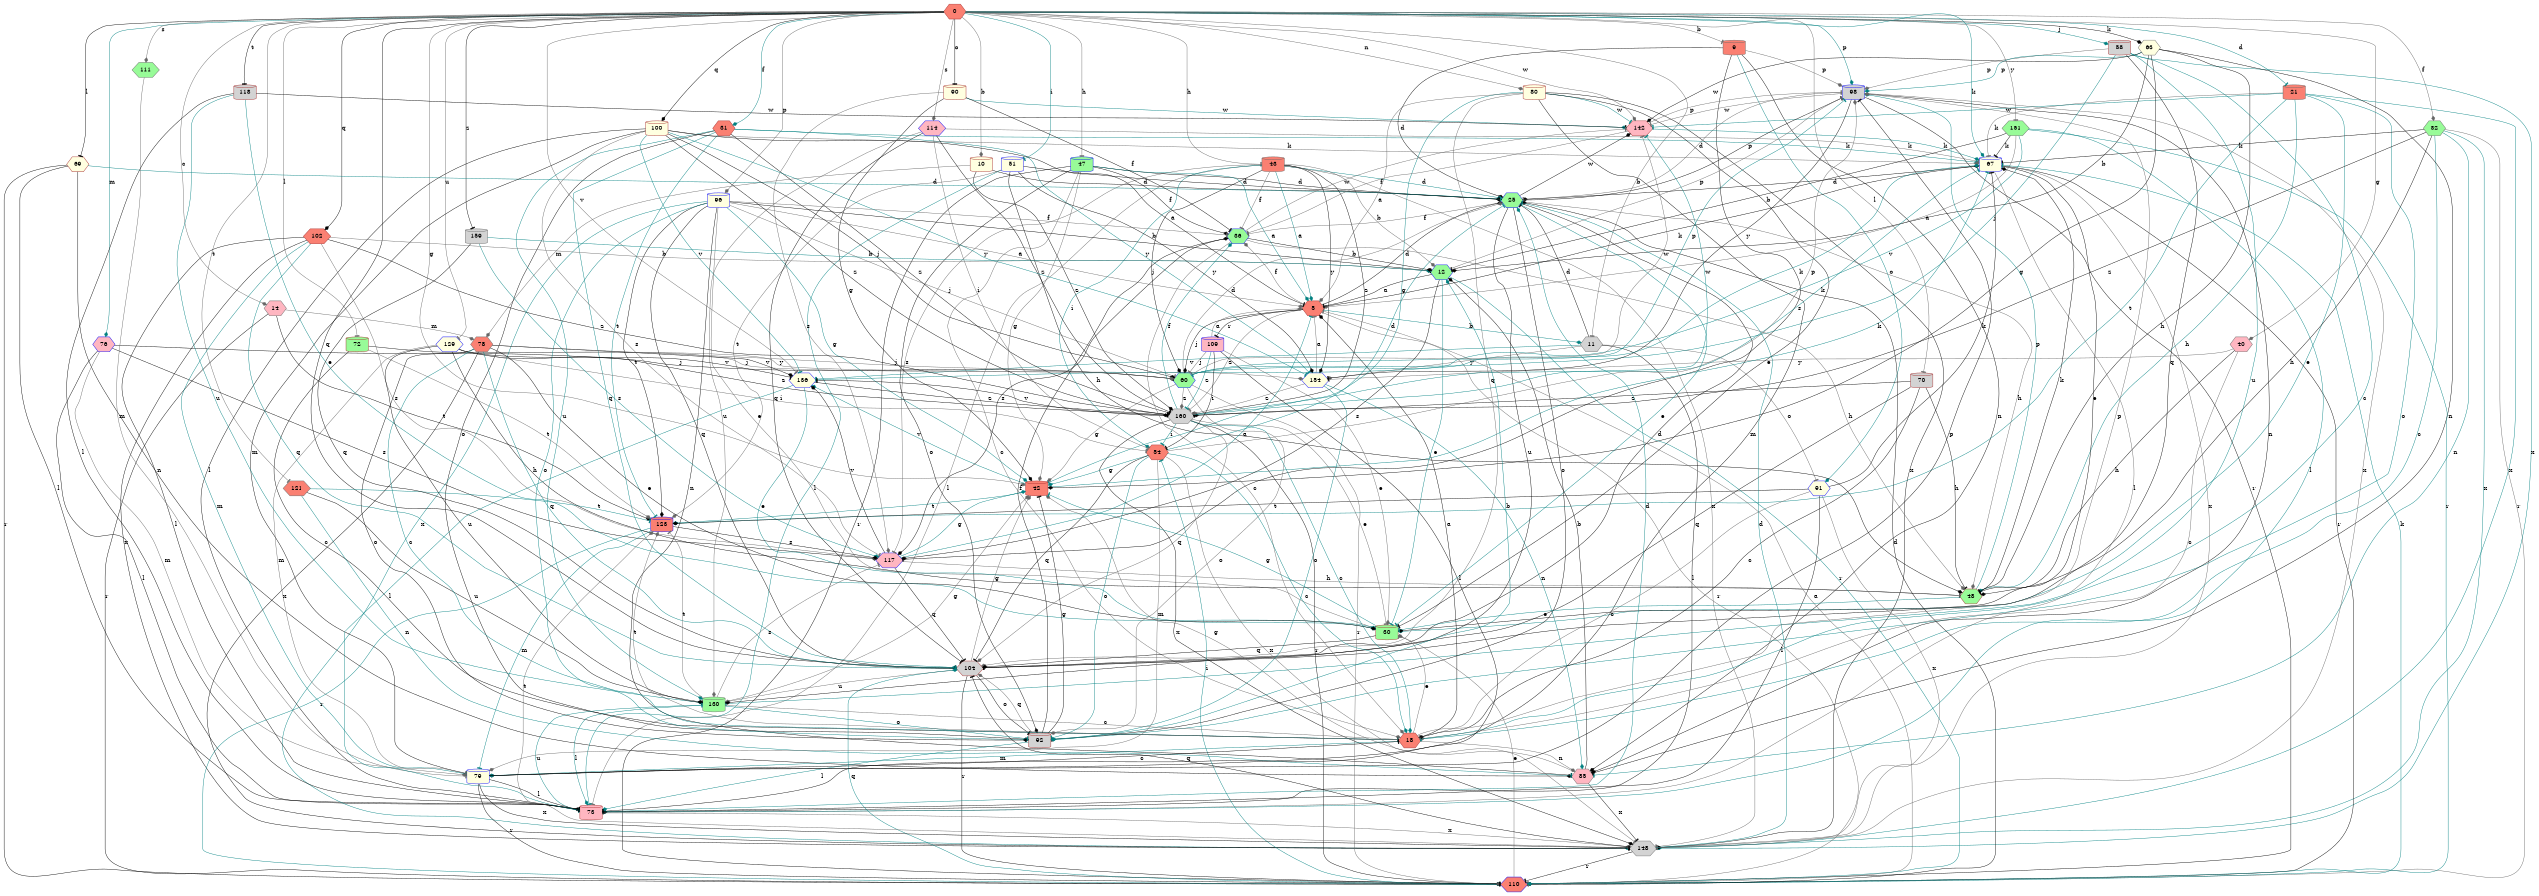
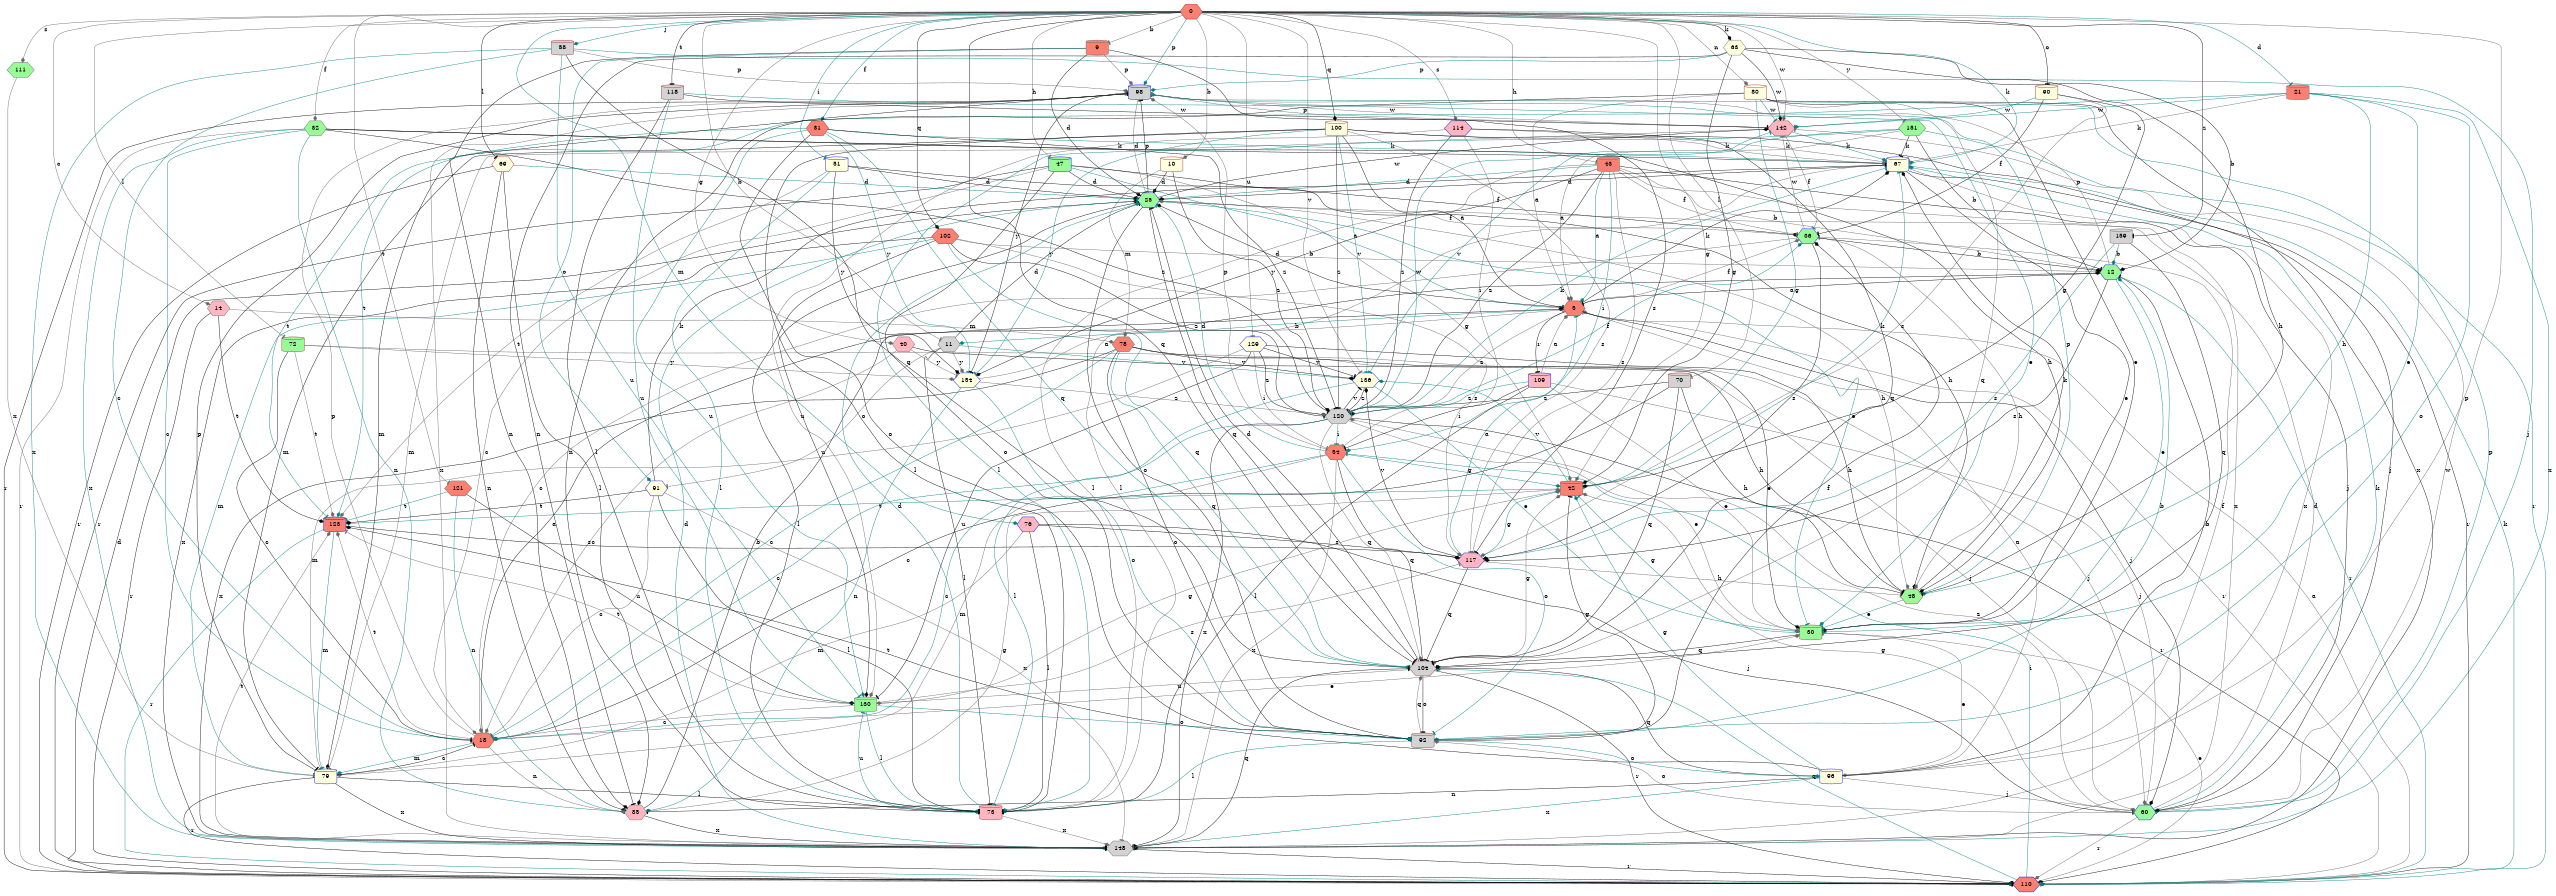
  strict digraph {
    node [color=brown fillcolor=salmon shape=hexagon style=filled]
    edge [arrowhead=diamond color=black]
    0
    9 [color=gray40 shape=cylinder]
    10 [fillcolor=lightyellow shape=cylinder]
    11 [color=gray40 fillcolor=lightgrey]
    14 [color=gray40 fillcolor=lightpink]
    21 [color=gray40 shape=cylinder]
    31
    32 [color=gray40 fillcolor=palegreen]
    40 [color=gray40 fillcolor=lightpink]
    42 [shape=cylinder]
    43 [color=gray40 shape=cylinder]
    47 [color=blue fillcolor=palegreen shape=cylinder]
    51 [color=blue fillcolor=lightyellow shape=cylinder]
    58 [fillcolor=lightgrey shape=cylinder]
    63 [color=gray40 fillcolor=lightyellow]
    67 [color=blue fillcolor=lightyellow shape=cylinder]
    69 [fillcolor=lightyellow]
    70 [fillcolor=lightgrey shape=cylinder]
    72 [fillcolor=palegreen shape=cylinder]
    76 [color=blue fillcolor=lightpink]
    80 [fillcolor=lightyellow shape=cylinder]
    90 [fillcolor=lightyellow shape=cylinder]
    96 [color=blue fillcolor=lightyellow shape=cylinder]
    98 [color=blue fillcolor=lightgrey shape=cylinder]
    100 [fillcolor=lightyellow shape=cylinder]
    102
    104 [fillcolor=lightgrey]
    111 [color=gray40 fillcolor=palegreen]
    114 [color=blue fillcolor=lightpink]
    118 [fillcolor=lightgrey shape=cylinder]
    121 [color=gray40]
    129 [color=blue fillcolor=lightyellow]
    136 [color=blue fillcolor=lightyellow]
    142 [fillcolor=lightpink]
    151 [color=gray40 fillcolor=palegreen]
    159 [color=gray40 fillcolor=lightgrey shape=cylinder]
    25 [color=blue fillcolor=palegreen]
    85 [color=gray40 fillcolor=lightpink]
    91 [color=blue fillcolor=lightyellow]
    117 [color=blue fillcolor=lightpink]
-   160 [color=gray40 fillcolor=lightgrey]
+   160 [color=gray40 fillcolor=lightgrey label=120]
    78 [color=gray40]
    73 [fillcolor=lightpink shape=cylinder]
    154 [color=blue fillcolor=lightyellow]
    110 [color=blue]
    123 [color=blue shape=cylinder]
    30 [fillcolor=palegreen shape=cylinder]
    48 [fillcolor=palegreen]
    92 [fillcolor=lightgrey shape=cylinder]
    148 [color=gray40 fillcolor=lightgrey]
    130 [color=gray40 fillcolor=palegreen shape=cylinder]
    18
    5
    36 [color=blue fillcolor=palegreen]
    60 [color=blue fillcolor=palegreen]
    12 [color=blue fillcolor=palegreen]
    54
    79 [color=blue fillcolor=lightyellow shape=cylinder]
    109 [color=blue fillcolor=lightpink shape=cylinder]
    0 -> 9 [arrowhead=tee color=gray40 label=b]
    0 -> 10 [color=gray40 label=b]
    0 -> 11 [arrowhead=tee color=gray40 label=b]
    0 -> 14 [color=gray40 label=c]
    0 -> 21 [arrowhead=tee color=teal label=d]
    0 -> 31 [color=teal label=f]
    0 -> 32 [color=gray40 label=f]
    0 -> 40 [color=gray40 label=g]
    0 -> 42 [color=gray40 label=g]
    0 -> 43 [arrowhead=tee color=gray40 label=h]
    0 -> 47 [arrowhead=tee color=gray40 label=h]
    0 -> 51 [arrowhead=tee color=teal label=i]
    0 -> 58 [color=teal label=j]
    0 -> 63 [label=k]
    0 -> 67 [color=teal label=k]
    0 -> 69 [arrowhead=tee label=l]
    0 -> 70 [arrowhead=tee color=gray40 label=l]
    0 -> 72 [arrowhead=tee color=gray40 label=l]
    0 -> 76 [color=teal label=m]
    0 -> 80 [color=gray40 label=n]
    0 -> 90 [arrowhead=tee label=o]
    0 -> 96 [color=gray40 label=p]
    0 -> 98 [color=teal label=p]
    0 -> 100 [label=q]
    0 -> 102 [label=q]
    0 -> 104 [arrowhead=tee label=q]
    0 -> 111 [color=gray40 label=s]
    0 -> 114 [color=gray40 label=s]
    0 -> 118 [arrowhead=tee label=t]
    0 -> 121 [arrowhead=tee color=gray40 label=t]
    0 -> 129 [arrowhead=tee color=gray40 label=u]
    0 -> 136 [arrowhead=tee color=gray40 label=v]
    0 -> 142 [color=gray40 label=w]
    0 -> 151 [arrowhead=tee color=gray40 label=y]
    0 -> 159 [arrowhead=tee label=z]
    9 -> 98 [color=gray40 label=p]
    9 -> 25 [label=d]
    9 -> 85 [label=n]
    9 -> 91 [color=teal label=o]
    9 -> 117 [arrowhead=tee label=s]
    10 -> 25 [label=d]
    10 -> 160 [label=z]
    10 -> 78 [color=gray40 label=m]
    11 -> 136 [arrowhead=tee color=teal label=v]
    11 -> 25 [arrowhead=tee label=d]
    11 -> 91 [arrowhead=tee color=gray40 label=o]
    11 -> 73 [arrowhead=tee label=l]
    11 -> 154 [color=gray40 label=y]
    14 -> 78 [color=gray40 label=m]
    14 -> 110 [label=r]
    14 -> 123 [label=t]
    21 -> 67 [arrowhead=tee color=gray40 label=k]
    21 -> 142 [arrowhead=tee color=teal label=w]
    21 -> 123 [color=teal label=t]
    21 -> 30 [color=teal label=e]
    21 -> 48 [color=teal label=h]
    21 -> 92 [color=teal label=o]
    21 -> 148 [color=teal label=x]
    31 -> 67 [color=teal label=k]
    31 -> 104 [color=teal label=q]
    31 -> 160 [arrowhead=tee label=z]
    31 -> 154 [arrowhead=tee color=teal label=y]
    31 -> 123 [arrowhead=tee color=teal label=t]
    31 -> 92 [label=o]
    31 -> 130 [color=teal label=u]
    32 -> 67 [arrowhead=tee label=k]
    32 -> 85 [arrowhead=tee color=teal label=n]
    32 -> 160 [arrowhead=tee label=z]
    32 -> 110 [color=gray40 label=r]
    32 -> 48 [label=h]
    32 -> 148 [arrowhead=tee color=teal label=x]
    32 -> 18 [arrowhead=tee color=teal label=c]
    40 -> 154 [arrowhead=tee color=gray40 label=y]
    40 -> 48 [arrowhead=tee label=h]
    40 -> 18 [color=gray40 label=c]
    42 -> 67 [arrowhead=tee color=teal label=k]
    42 -> 136 [color=teal label=v]
    42 -> 123 [color=teal label=t]
    43 -> 25 [color=teal label=d]
    43 -> 117 [arrowhead=tee color=gray40 label=s]
    43 -> 160 [arrowhead=tee label=z]
    43 -> 73 [arrowhead=tee color=gray40 label=l]
    43 -> 154 [label=y]
    43 -> 148 [arrowhead=tee color=gray40 label=x]
    43 -> 5 [color=teal label=a]
    43 -> 36 [arrowhead=tee color=gray40 label=f]
    43 -> 60 [label=j]
    43 -> 12 [color=gray40 label=b]
    43 -> 54 [color=teal label=i]
    47 -> 42 [color=gray40 label=g]
    47 -> 25 [label=d]
    47 -> 110 [label=r]
    47 -> 92 [label=o]
    47 -> 18 [color=gray40 label=c]
    47 -> 5 [color=teal label=a]
    47 -> 36 [label=f]
    51 -> 25 [label=d]
    51 -> 73 [arrowhead=tee color=teal label=l]
    51 -> 154 [label=y]
    51 -> 123 [color=gray40 label=t]
    51 -> 48 [label=h]
    58 -> 98 [color=gray40 label=p]
    58 -> 104 [arrowhead=tee label=q]
    58 -> 148 [color=teal label=x]
    58 -> 130 [arrowhead=tee color=teal label=u]
    58 -> 18 [arrowhead=tee color=teal label=c]
    58 -> 60 [arrowhead=tee color=teal label=j]
    63 -> 42 [label=g]
    63 -> 98 [color=teal label=p]
    63 -> 142 [label=w]
    63 -> 85 [arrowhead=tee label=n]
    63 -> 48 [arrowhead=tee label=h]
    63 -> 12 [label=b]
    67 -> 25 [label=d]
    67 -> 73 [arrowhead=tee color=gray40 label=l]
    67 -> 110 [label=r]
    67 -> 30 [label=e]
    67 -> 148 [arrowhead=tee color=gray40 label=x]
    69 -> 25 [arrowhead=tee color=teal label=d]
    69 -> 85 [label=n]
    69 -> 73 [arrowhead=tee label=l]
    69 -> 110 [arrowhead=tee label=r]
    70 -> 104 [arrowhead=tee label=q]
    70 -> 160 [label=z]
    70 -> 48 [arrowhead=tee label=h]
    70 -> 18 [label=c]
    72 -> 154 [color=gray40 label=y]
    72 -> 123 [color=gray40 label=t]
    72 -> 18 [arrowhead=tee label=c]
    72 -> 60 [color=gray40 label=j]
    76 -> 117 [label=s]
    76 -> 73 [label=l]
    76 -> 60 [arrowhead=tee label=j]
    76 -> 79 [color=gray40 label=m]
    80 -> 42 [arrowhead=tee color=teal label=g]
    80 -> 104 [color=gray40 label=q]
    80 -> 142 [arrowhead=tee color=teal label=w]
    80 -> 30 [arrowhead=tee label=e]
    80 -> 148 [label=x]
    80 -> 5 [color=gray40 label=a]
    80 -> 79 [label=m]
    90 -> 42 [label=g]
    90 -> 142 [color=teal label=w]
    90 -> 117 [color=gray40 label=s]
    90 -> 36 [arrowhead=tee label=f]
    96 -> 42 [color=teal label=g]
    96 -> 104 [arrowhead=tee label=q]
    96 -> 85 [arrowhead=tee label=n]
    96 -> 123 [label=t]
    96 -> 30 [arrowhead=tee color=gray40 label=e]
-   96 -> 92 [color=teal label=o]
+   92 -> 96 [color=teal label=o]
    96 -> 148 [color=teal label=x]
    96 -> 5 [color=gray40 label=a]
    96 -> 36 [arrowhead=tee color=gray40 label=f]
    96 -> 60 [arrowhead=tee color=gray40 label=j]
    96 -> 12 [arrowhead=tee label=b]
    98 -> 142 [arrowhead=tee color=gray40 label=w]
    98 -> 25 [arrowhead=tee color=gray40 label=d]
    98 -> 85 [label=n]
    98 -> 154 [arrowhead=tee label=y]
    98 -> 110 [arrowhead=tee label=r]
    98 -> 148 [arrowhead=tee color=gray40 label=x]
    100 -> 67 [color=gray40 label=k]
    100 -> 136 [arrowhead=tee color=teal label=v]
    100 -> 117 [arrowhead=tee color=gray40 label=s]
    100 -> 160 [arrowhead=tee label=z]
    100 -> 73 [arrowhead=tee label=l]
    100 -> 154 [arrowhead=tee color=teal label=y]
    100 -> 5 [arrowhead=tee label=a]
    100 -> 60 [label=j]
    100 -> 79 [arrowhead=tee label=m]
    102 -> 104 [arrowhead=tee color=teal label=q]
    102 -> 117 [color=gray40 label=s]
    102 -> 160 [arrowhead=tee label=z]
    102 -> 73 [arrowhead=tee label=l]
    102 -> 148 [arrowhead=tee label=x]
    102 -> 12 [color=gray40 label=b]
    102 -> 79 [arrowhead=tee color=teal label=m]
    104 -> 42 [color=gray40 label=g]
    104 -> 25 [arrowhead=tee label=d]
    104 -> 110 [label=r]
    104 -> 92 [arrowhead=tee label=o]
    104 -> 130 [color=gray40 label=u]
-   111 -> 79 [arrowhead=tee color=gray40 label=m]
+   111 -> 79 [arrowhead=tee color=gray40 label=x]
    114 -> 67 [arrowhead=tee color=gray40 label=k]
    114 -> 104 [arrowhead=tee label=q]
    114 -> 160 [arrowhead=tee label=z]
    114 -> 130 [color=gray40 label=u]
    114 -> 54 [arrowhead=tee color=gray40 label=i]
    118 -> 142 [arrowhead=tee label=w]
    118 -> 73 [arrowhead=tee label=l]
    118 -> 30 [color=teal label=e]
    118 -> 130 [color=teal label=u]
    121 -> 85 [arrowhead=tee color=teal label=n]
    121 -> 123 [arrowhead=tee color=teal label=t]
    121 -> 130 [label=u]
    129 -> 136 [arrowhead=tee label=v]
    129 -> 160 [label=z]
    129 -> 48 [arrowhead=tee label=h]
    129 -> 130 [arrowhead=tee label=u]
    129 -> 54 [arrowhead=tee color=gray40 label=i]
    129 -> 79 [arrowhead=tee color=gray40 label=m]
    136 -> 160 [arrowhead=tee label=z]
    136 -> 73 [arrowhead=tee color=teal label=l]
    136 -> 30 [color=teal label=e]
    142 -> 67 [color=teal label=k]
    142 -> 98 [arrowhead=tee color=gray40 label=p]
    142 -> 36 [arrowhead=tee color=gray40 label=f]
+   142 -> 79 [arrowhead=tee color=gray40 label=m]
    151 -> 67 [arrowhead=tee label=k]
    151 -> 136 [arrowhead=tee color=teal label=v]
    151 -> 73 [color=teal label=l]
    151 -> 110 [color=teal label=r]
    151 -> 5 [color=gray40 label=a]
    151 -> 12 [arrowhead=tee label=b]
    159 -> 104 [arrowhead=tee label=q]
    159 -> 117 [color=teal label=s]
    159 -> 12 [color=teal label=b]
    25 -> 98 [arrowhead=tee label=p]
+   25 -> 104 [arrowhead=tee label=q]
    25 -> 142 [label=w]
    25 -> 30 [arrowhead=tee color=teal label=e]
    25 -> 48 [color=gray40 label=h]
    25 -> 92 [arrowhead=tee label=o]
    25 -> 130 [label=u]
    25 -> 36 [arrowhead=tee color=gray40 label=f]
    85 -> 42 [color=gray40 label=g]
    85 -> 148 [arrowhead=tee label=x]
    85 -> 12 [label=b]
    91 -> 67 [arrowhead=tee label=k]
    91 -> 73 [label=l]
    91 -> 123 [label=t]
    91 -> 148 [arrowhead=tee color=gray40 label=x]
    91 -> 18 [arrowhead=tee color=gray40 label=c]
    117 -> 42 [color=teal label=g]
    117 -> 104 [arrowhead=tee label=q]
    117 -> 136 [label=v]
    117 -> 48 [arrowhead=tee color=gray40 label=h]
    117 -> 5 [arrowhead=tee color=teal label=a]
    160 -> 67 [arrowhead=tee color=teal label=k]
    160 -> 104 [color=gray40 label=q]
    160 -> 136 [arrowhead=tee label=v]
    160 -> 142 [arrowhead=tee color=teal label=w]
    160 -> 110 [label=r]
    160 -> 30 [arrowhead=tee color=gray40 label=e]
    160 -> 148 [label=x]
    160 -> 18 [color=teal label=c]
    160 -> 36 [color=teal label=f]
    160 -> 54 [arrowhead=tee color=teal label=i]
    78 -> 104 [arrowhead=tee color=teal label=q]
    78 -> 136 [label=v]
    78 -> 30 [label=e]
    78 -> 92 [label=o]
    78 -> 148 [arrowhead=tee label=x]
    78 -> 18 [arrowhead=tee color=teal label=c]
    78 -> 60 [color=gray40 label=j]
    73 -> 25 [color=teal label=d]
    73 -> 148 [color=gray40 label=x]
    73 -> 130 [arrowhead=tee color=teal label=u]
    154 -> 85 [color=teal label=n]
    154 -> 160 [color=gray40 label=z]
    154 -> 92 [color=teal label=o]
    154 -> 5 [arrowhead=tee color=gray40 label=a]
    110 -> 67 [arrowhead=tee color=teal label=k]
    110 -> 104 [color=teal label=q]
    110 -> 25 [label=d]
    110 -> 30 [arrowhead=tee color=gray40 label=e]
    110 -> 5 [arrowhead=tee color=gray40 label=a]
    110 -> 54 [arrowhead=tee color=teal label=i]
    123 -> 117 [label=s]
    123 -> 110 [color=teal label=r]
    123 -> 79 [arrowhead=tee color=teal label=m]
    30 -> 42 [arrowhead=tee color=teal label=g]
    30 -> 104 [label=q]
    48 -> 67 [label=k]
    48 -> 98 [color=teal label=p]
    48 -> 30 [arrowhead=tee color=teal label=e]
    92 -> 42 [arrowhead=tee label=g]
    92 -> 104 [color=gray40 label=q]
    92 -> 73 [color=teal label=l]
    92 -> 36 [label=f]
    92 -> 12 [color=teal label=b]
    148 -> 104 [arrowhead=tee label=q]
    148 -> 25 [arrowhead=tee color=teal label=d]
    148 -> 110 [arrowhead=tee label=r]
    148 -> 123 [color=gray40 label=t]
    130 -> 42 [color=gray40 label=g]
    130 -> 117 [arrowhead=tee color=gray40 label=s]
    130 -> 73 [color=teal label=l]
    130 -> 123 [arrowhead=tee color=gray40 label=t]
    130 -> 92 [arrowhead=tee color=teal label=o]
    130 -> 18 [arrowhead=tee color=gray40 label=c]
    18 -> 98 [color=gray40 label=p]
    18 -> 85 [color=gray40 label=n]
    18 -> 123 [color=gray40 label=t]
    18 -> 30 [color=gray40 label=e]
    18 -> 5 [label=a]
    18 -> 79 [color=teal label=m]
    5 -> 11 [color=teal label=b]
    5 -> 67 [label=k]
    5 -> 25 [label=d]
    5 -> 160 [arrowhead=tee color=gray40 label=z]
    5 -> 110 [arrowhead=tee color=gray40 label=r]
    5 -> 36 [color=gray40 label=f]
    5 -> 60 [label=j]
    5 -> 109 [arrowhead=tee label=r]
    36 -> 142 [arrowhead=tee color=gray40 label=w]
    36 -> 117 [label=s]
    36 -> 48 [color=gray40 label=h]
    36 -> 18 [color=gray40 label=c]
    36 -> 12 [label=b]
    60 -> 42 [color=gray40 label=g]
    60 -> 67 [color=teal label=k]
    60 -> 98 [arrowhead=tee color=teal label=p]
    60 -> 142 [arrowhead=tee color=gray40 label=w]
    60 -> 25 [color=gray40 label=d]
    60 -> 160 [color=gray40 label=z]
    60 -> 110 [color=gray40 label=r]
    60 -> 92 [color=gray40 label=o]
    12 -> 98 [arrowhead=tee color=gray40 label=p]
    12 -> 117 [label=s]
    12 -> 110 [color=teal label=r]
    12 -> 30 [arrowhead=tee color=teal label=e]
    12 -> 5 [arrowhead=tee label=a]
    54 -> 42 [color=teal label=g]
    54 -> 98 [color=gray40 label=p]
    54 -> 104 [arrowhead=tee label=q]
    54 -> 25 [arrowhead=tee color=teal label=d]
    54 -> 92 [arrowhead=tee color=teal label=o]
    54 -> 148 [arrowhead=tee color=gray40 label=x]
    54 -> 18 [color=teal label=c]
    54 -> 79 [color=gray40 label=m]
    79 -> 98 [arrowhead=tee label=p]
    79 -> 73 [arrowhead=tee label=l]
    79 -> 110 [arrowhead=tee label=r]
    79 -> 148 [arrowhead=tee label=x]
    79 -> 18 [arrowhead=tee label=c]
    109 -> 160 [arrowhead=tee color=teal label=z]
    109 -> 73 [arrowhead=tee label=l]
    109 -> 30 [color=gray40 label=e]
    109 -> 5 [color=gray40 label=a]
    109 -> 60 [arrowhead=tee color=gray40 label=j]
    109 -> 54 [arrowhead=tee label=i]
  }
